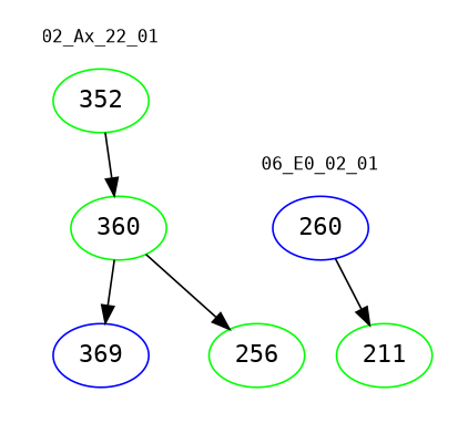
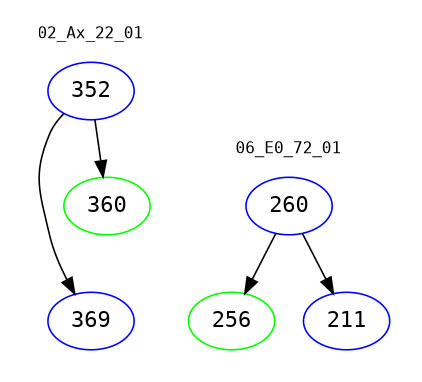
  digraph {
    fontname="DejaVu Sans Mono"
    node [color=blue fontname="DejaVu Sans Mono"]
    edge [color=black fontname="DejaVu Sans Mono"]
-   n1 [color=green label=352]
+   n1 [label=352]
    n2 [label=369]
    n3 [color=green label=360]
    n4 [label=260]
-   n5 [color=green label=211]
+   n5 [label=211]
    n6 [color=green label=256]
    subgraph cluster_1 {
      color=white
      fontsize=10
      label="02_Ax_22_01"
      n1
      n2
      n3
    }
    subgraph cluster_2 {
      color=white
      fontsize=10
-     label="06_E0_02_01"
+     label="06_E0_72_01"
      n4
      n5
      n6
    }
-   n3 -> n2
+   n1 -> n2
    n1 -> n3
    n4 -> n5
-   n3 -> n6
+   n4 -> n6
  }
